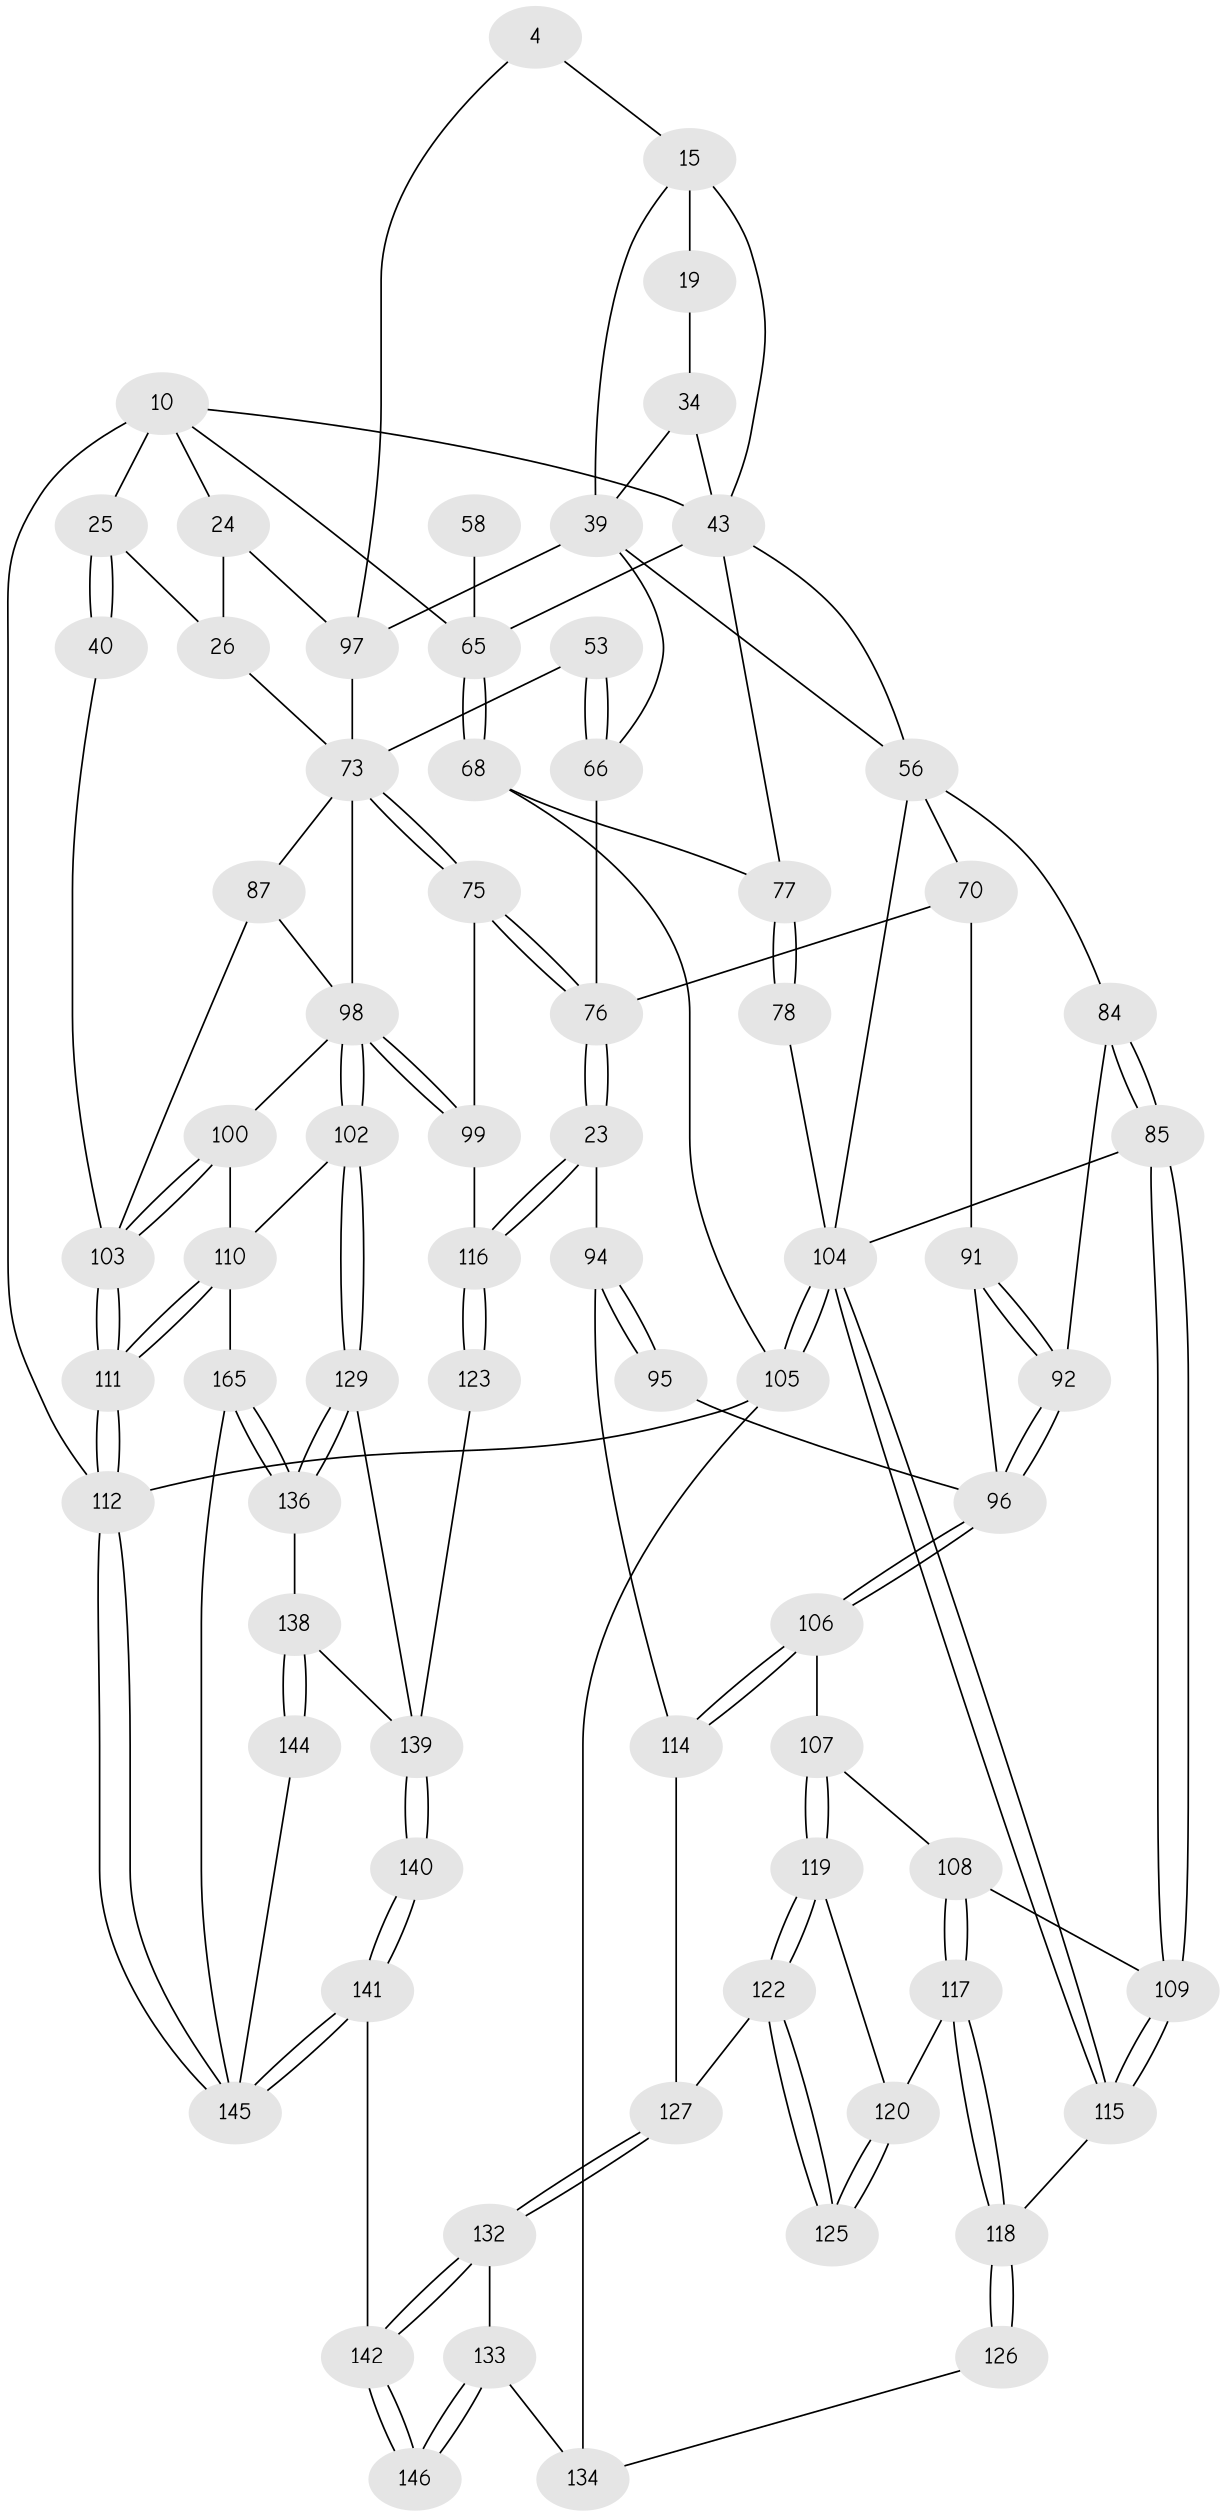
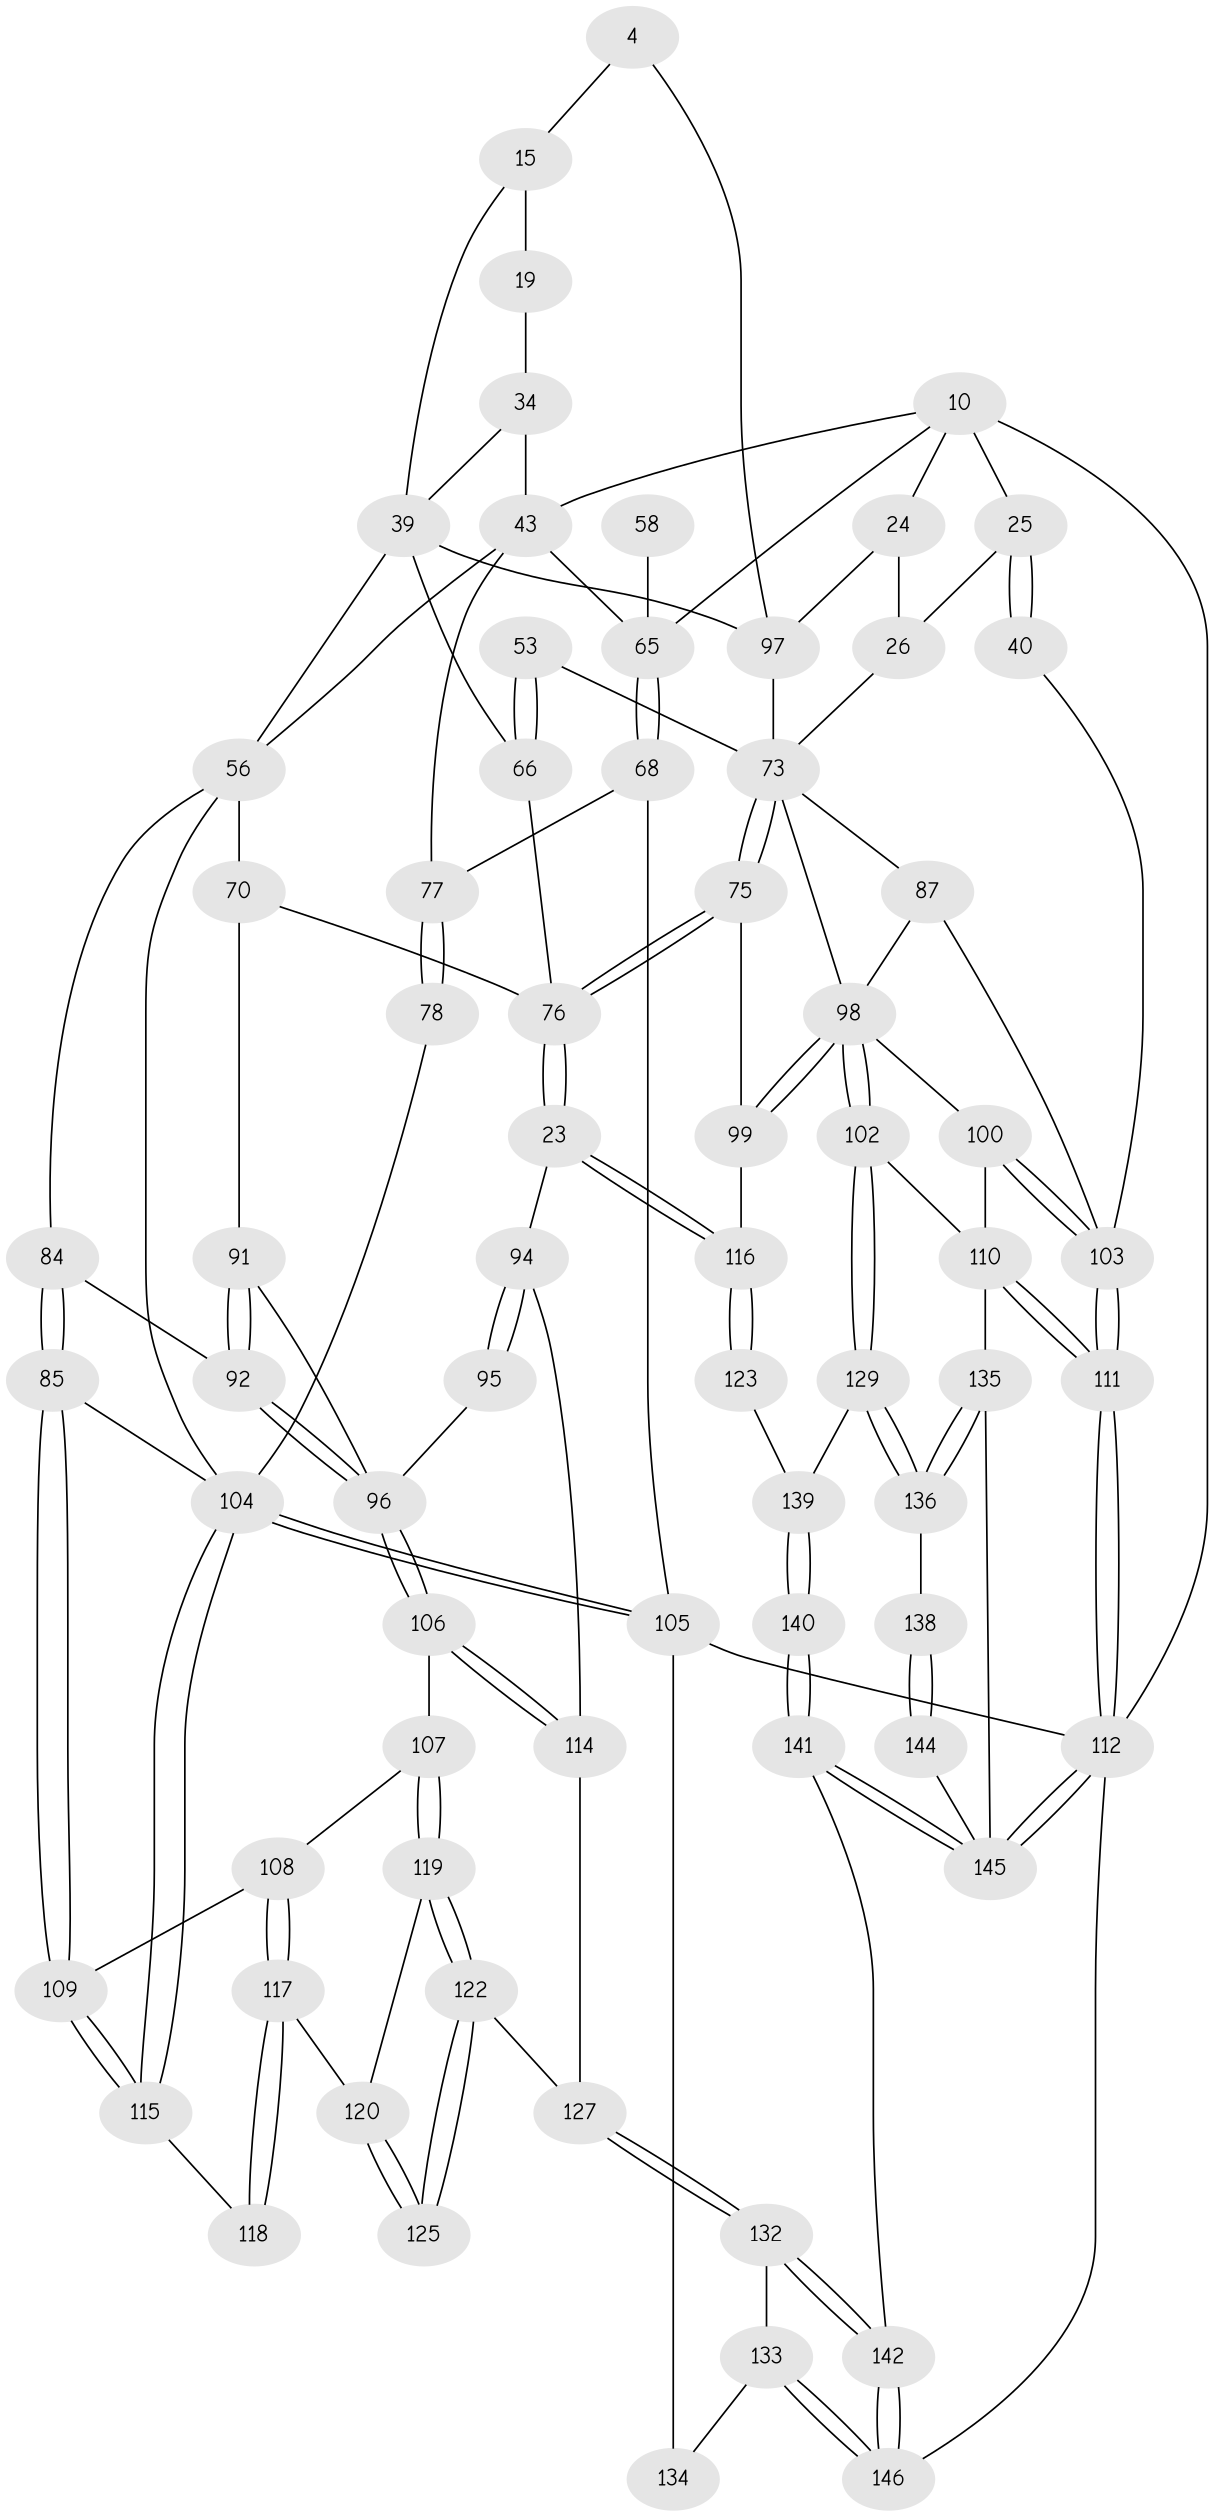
  graph {
    fontname="Comic Neue"
    node [color=gray90 fontname="Comic Neue" style=filled]
    edge [fontname="Comic Neue"]
    n1 [label=4]
    15 [super="+6+14"]
    n3 [label=97 super="+37+12+9"]
    43 [super="+42+41"]
    19 [super="+16"]
    39 [super="+38+33+13"]
    73 [super="+52+72+71"]
    10 [super="+2+4"]
    24 [super="+11+8"]
    25 [super="+22+20"]
    65 [super="+62+57"]
    112 [super="+81"]
    26 [super="+23"]
    40
    56 [super="+55+54"]
    77 [super="+60+59"]
    68 [super="+67"]
    145 [super="+143"]
    146
    34 [super="+27+28"]
    66 [super="+50+51"]
    103 [super="+86+48"]
    75
    87 [super="+74+49"]
    98 [super="+89+88+90"]
    70 [super="+69"]
    84
    104 [super="+83+82"]
    76
    111
    78 [super="+64"]
    53
    91
    85
    92
    105 [super="+79+80"]
    115
    58
    134 [super="+128"]
    n40 [label=23]
    96
    99 [super="+97"]
    100
    102
    116
    94
    109
    95
    106
    114 [super="+113"]
    123
    127 [super="+121+124"]
    107
    110 [super="+101"]
    129
-   135 [label=165]
+   135
    139 [super="+131"]
    136
    118
    108
    119
    117
    120
    122
    132
-   126
    125
    140
    133
    142
    138 [super="+137"]
    144
    141
    n1 -- 15
    n1 -- n3
-   15 -- 43
    15 -- 19 [weight=2]
    15 -- 39
    n3 -- 73 [weight=2]
    43 -- 65 [weight=2]
    43 -- 56
    43 -- 77
    19 -- 34 [weight=2]
    39 -- n3 [weight=2]
    39 -- 56
    39 -- 66
    73 -- 75
    73 -- 75
    73 -- 87 [weight=2]
    73 -- 98
    10 -- 43
    10 -- 24 [weight=2]
    10 -- 25 [weight=2]
    10 -- 65
    10 -- 112 [weight=2]
    24 -- n3 [weight=2]
    24 -- 26
    25 -- 26 [weight=2]
    25 -- 40 [weight=2]
    25 -- 40
    65 -- 68 [weight=2]
    65 -- 68
    112 -- 145
    112 -- 145
+   112 -- 146
    26 -- 73
    40 -- 103
    56 -- 70
    56 -- 84
    56 -- 104
    77 -- 78 [weight=2]
    77 -- 78
    68 -- 77 [weight=2]
    68 -- 105
    34 -- 43 [weight=3]
    34 -- 39
    66 -- 76
    103 -- 111
    103 -- 111
    75 -- 76
    75 -- 76
    75 -- 99
    87 -- 103 [weight=2]
    87 -- 98
    98 -- 99 [weight=2]
    98 -- 99
    98 -- 100
    98 -- 102
    98 -- 102
    70 -- 76
    70 -- 91
    84 -- 85
    84 -- 85
    84 -- 92
    104 -- 105
    104 -- 105
    104 -- 115
    104 -- 115
    76 -- n40
    76 -- n40
    111 -- 112
    111 -- 112
    78 -- 104 [weight=2]
    53 -- 73
    53 -- 66 [weight=2]
    53 -- 66
    91 -- 92
    91 -- 92
    91 -- 96
    85 -- 104
    85 -- 109
    85 -- 109
    92 -- 96
    92 -- 96
    105 -- 112
    105 -- 134 [weight=2]
    115 -- 118
    58 -- 65 [weight=3]
    n40 -- 116
    n40 -- 116
    n40 -- 94
    96 -- 106
    96 -- 106
    99 -- 116
    100 -- 103
    100 -- 103
    100 -- 110
    102 -- 110
    102 -- 129
    102 -- 129
    116 -- 123
    116 -- 123
    94 -- 95
    94 -- 95
    94 -- 114
    109 -- 115
    109 -- 115
    95 -- 96
    106 -- 114
    106 -- 114
    106 -- 107
    114 -- 127 [weight=2]
    123 -- 139
    127 -- 132
    127 -- 132
    107 -- 108
    107 -- 119
    107 -- 119
    110 -- 111
    110 -- 111
    110 -- 135
    129 -- 139
    129 -- 136
    129 -- 136
    135 -- 145
    135 -- 136
    135 -- 136
    139 -- 140 [weight=2]
    139 -- 140
    136 -- 138
-   118 -- 126
-   118 -- 126
    108 -- 109
    108 -- 117
    108 -- 117
    119 -- 120
    119 -- 122
    119 -- 122
    117 -- 118
    117 -- 118
    117 -- 120
    120 -- 125
    120 -- 125
    122 -- 127
    122 -- 125
    122 -- 125
    132 -- 133
    132 -- 142
    132 -- 142
-   126 -- 134
    140 -- 141
    140 -- 141
    133 -- 146
    133 -- 146
    133 -- 134
    142 -- 146
    142 -- 146
-   138 -- 139
    138 -- 144 [weight=2]
    138 -- 144
    144 -- 145
    141 -- 145
    141 -- 145
    141 -- 142
  }
